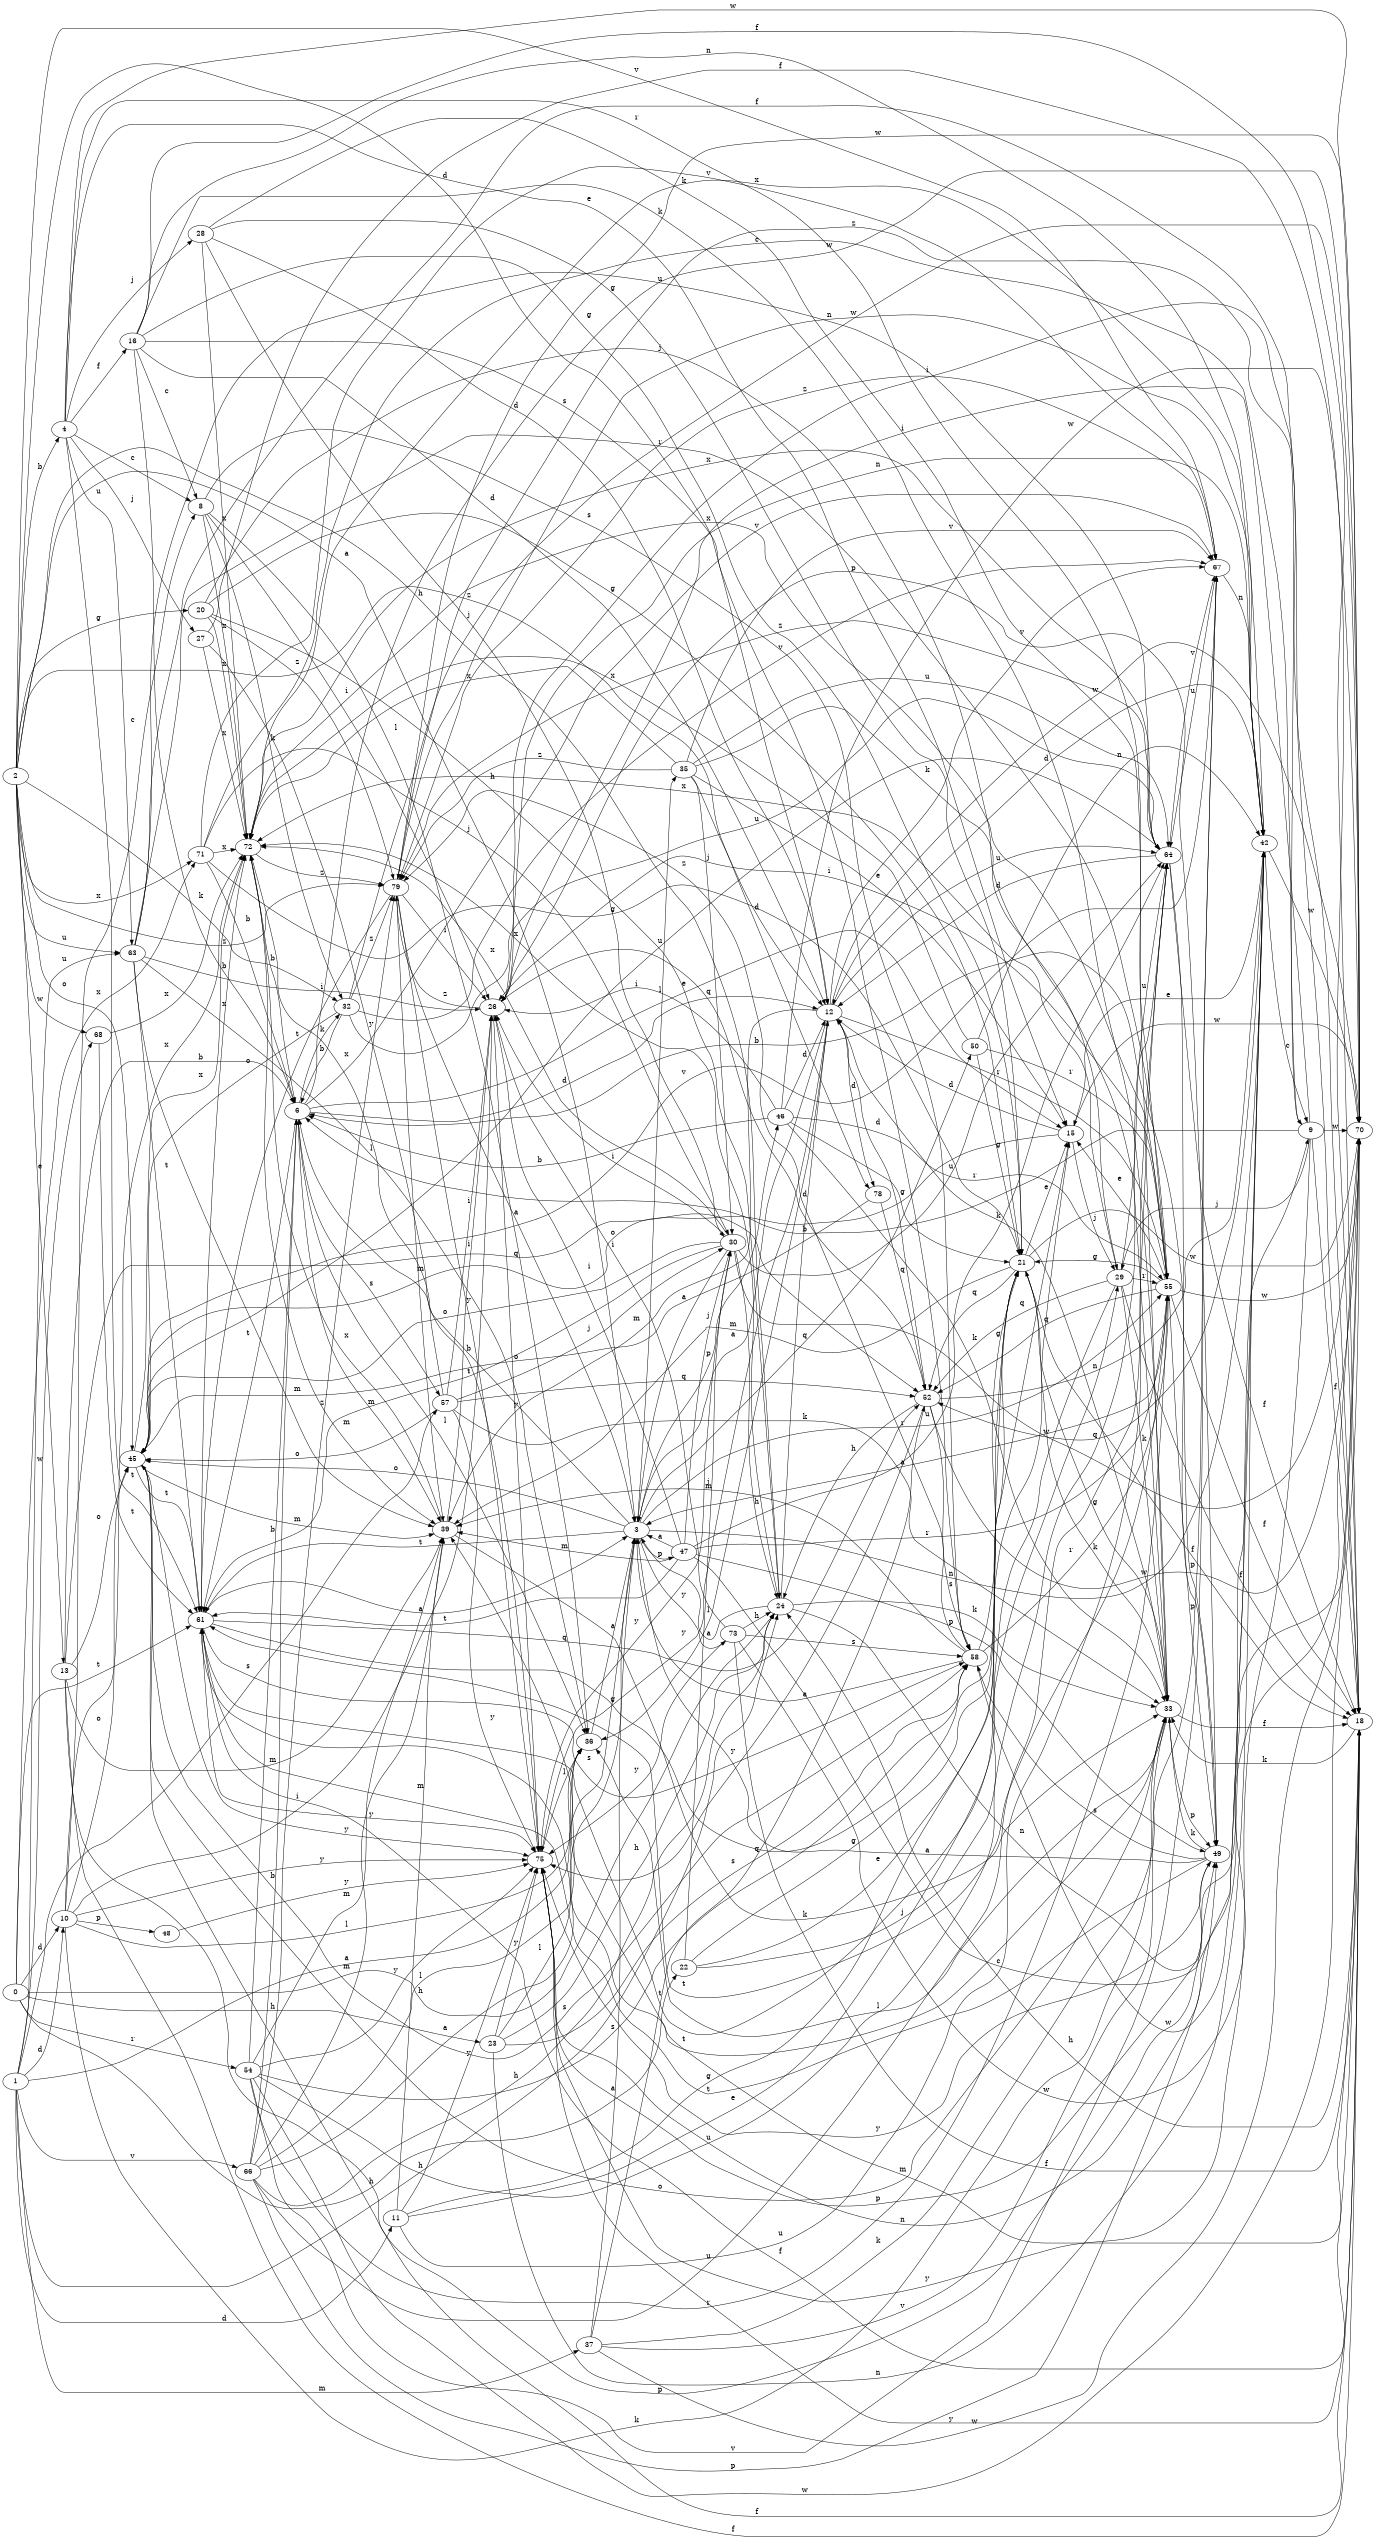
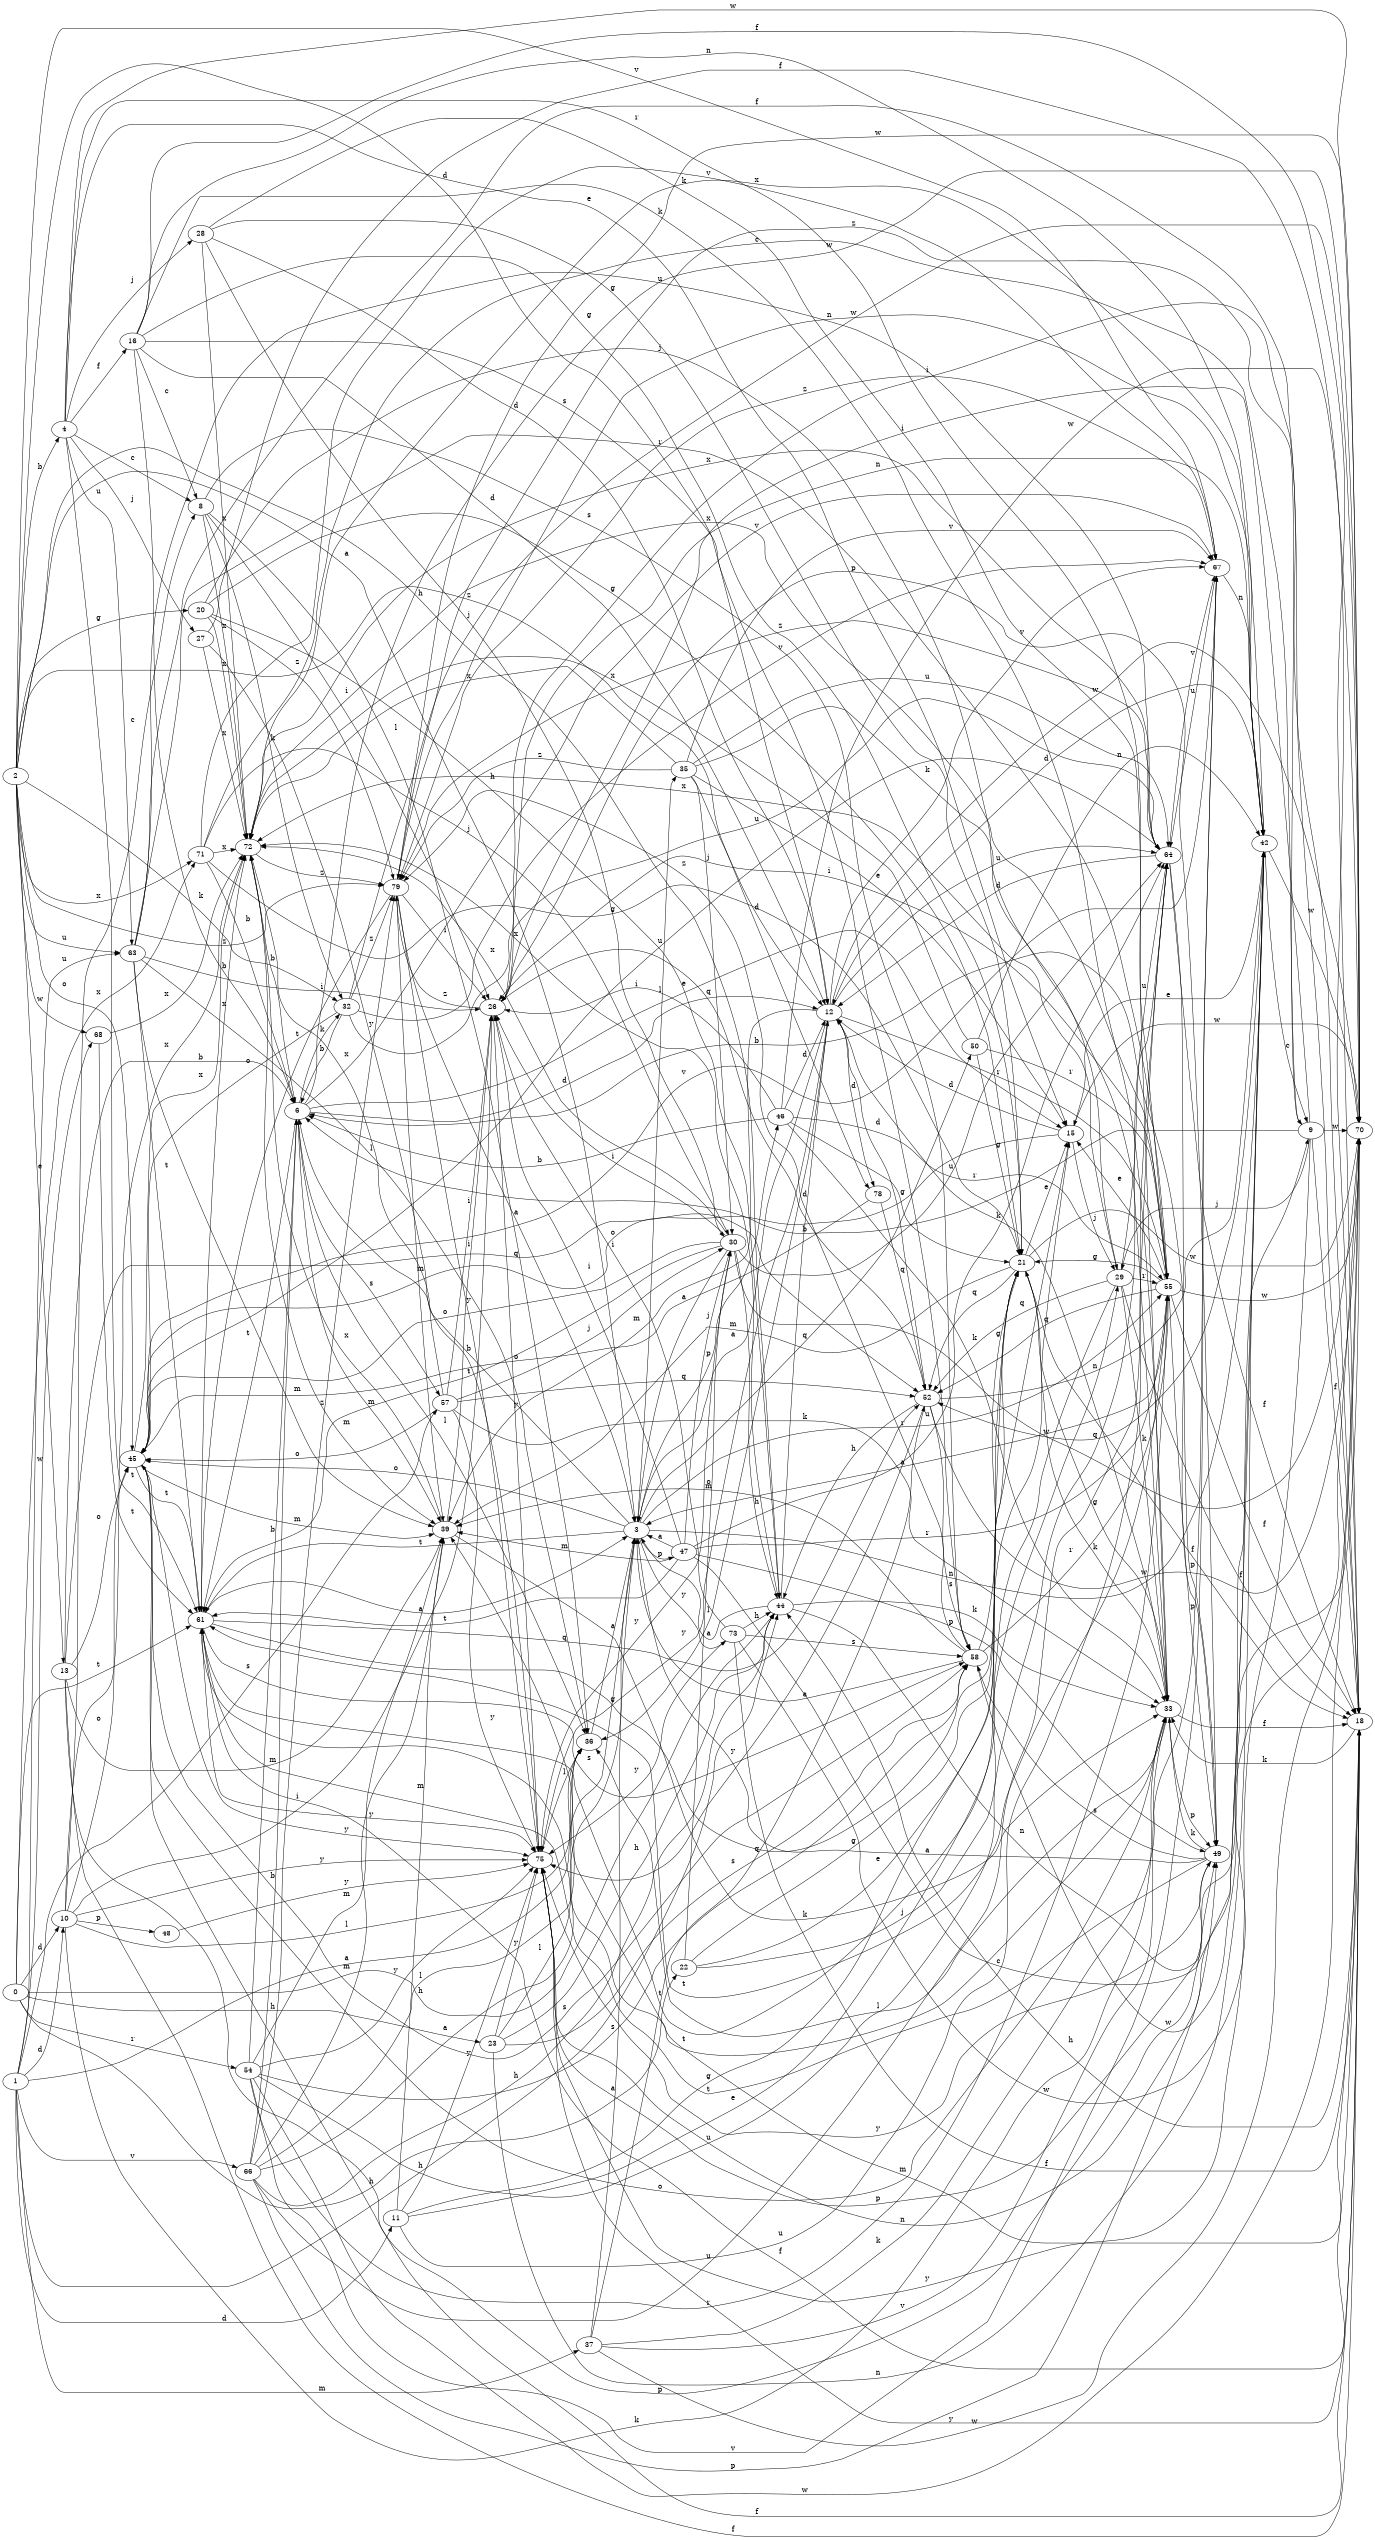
  strict digraph {
    rankdir=LR
    0
    10
    22
    23
-   24
+   24 [label=44]
    54
    61
    71
    45
    8
    36
    26
    72
    75
    33
    48
    15
    29
    21
    30
    42
    58
    3
    12
    67
    6
    55
    70
    39
    64
    18
    n32 [label=52]
    9
    1
    11
    37
    57
    63
    66
    68
    35
    46
    47
    50
    73
    79
    49
    2
    4
    13
    20
    32
    78
    16
    27
    28
    0 -> 10 [label=d]
    0 -> 22 [label=h]
    0 -> 23 [label=h]
    0 -> 24 [label=h]
    0 -> 54 [label=r]
    0 -> 61 [label=t]
    0 -> 71 [label=x]
    10 -> 45 [label=o]
    10 -> 8 [label=c]
    10 -> 36 [label=l]
    10 -> 26 [label=i]
    10 -> 72 [label=x]
    10 -> 75 [label=y]
    10 -> 33 [label=k]
    10 -> 48 [label=p]
    22 -> 15 [label=e]
    22 -> 29 [label=j]
    22 -> 21 [label=g]
-   22 -> 30 [label=j]
+   22 -> 30 [label=o]
    23 -> 24 [label=h]
    23 -> 36 [label=l]
    23 -> 75 [label=y]
    23 -> 42 [label=n]
    23 -> 58 [label=s]
    24 -> 72 [label=x]
    24 -> 33 [label=k]
    24 -> 42 [label=n]
    24 -> 3 [label=a]
    24 -> 12 [label=d]
    54 -> 75 [label=y]
    54 -> 58 [label=s]
    54 -> 67 [label=v]
    54 -> 6 [label=b]
    54 -> 55 [label=r]
    54 -> 70 [label=w]
    54 -> 39 [label=m]
    54 -> 64 [label=u]
    61 -> 72 [label=x]
    61 -> 75 [label=y]
    61 -> 21 [label=g]
    61 -> 58 [label=s]
    61 -> 3 [label=a]
    61 -> 18 [label=f]
    61 -> n32 [label=q]
    71 -> 72 [label=x]
    71 -> 21 [label=g]
    71 -> 30 [label=j]
    71 -> 67 [label=v]
    71 -> 6 [label=b]
    71 -> 9 [label=c]
    45 -> 61 [label=t]
    45 -> 72 [label=x]
    45 -> 75 [label=y]
    45 -> 58 [label=s]
    45 -> 67 [label=v]
    45 -> 39 [label=m]
    45 -> 64 [label=u]
    45 -> 18 [label=f]
    8 -> 36 [label=l]
    8 -> 26 [label=i]
    8 -> 72 [label=x]
    8 -> 58 [label=s]
    8 -> 32 [label=k]
    36 -> 3 [label=a]
    26 -> 75 [label=y]
    26 -> 42 [label=n]
    26 -> n32 [label=q]
    26 -> 79 [label=z]
    26 -> 49 [label=p]
    72 -> 6 [label=b]
    72 -> 39 [label=m]
    72 -> 79 [label=z]
    75 -> 36 [label=l]
    75 -> 42 [label=n]
    75 -> 49 [label=p]
    33 -> 61 [label=t]
    33 -> 45 [label=o]
    33 -> 36 [label=l]
    33 -> 21 [label=g]
    33 -> 18 [label=f]
    33 -> 49 [label=p]
    48 -> 75 [label=y]
    15 -> 45 [label=o]
    15 -> 29 [label=j]
    15 -> 12 [label=d]
    15 -> 70 [label=w]
    29 -> 61 [label=t]
    29 -> 72 [label=x]
    29 -> 33 [label=k]
    29 -> 55 [label=r]
    29 -> 64 [label=u]
    29 -> 18 [label=f]
    29 -> n32 [label=q]
    21 -> 33 [label=k]
    21 -> 15 [label=e]
    21 -> 70 [label=w]
    21 -> 39 [label=m]
    21 -> 18 [label=f]
    21 -> n32 [label=q]
    30 -> 24 [label=h]
    30 -> 61 [label=t]
    30 -> 45 [label=o]
    30 -> 26 [label=i]
    30 -> 72 [label=x]
    30 -> 75 [label=y]
    30 -> 3 [label=a]
    30 -> 70 [label=w]
    30 -> 64 [label=u]
    42 -> 72 [label=x]
    42 -> 15 [label=e]
    42 -> 12 [label=d]
    42 -> 70 [label=w]
    42 -> n32 [label=q]
    42 -> 9 [label=c]
    58 -> 21 [label=g]
    58 -> 3 [label=a]
    58 -> 55 [label=r]
    58 -> 70 [label=w]
    58 -> 39 [label=m]
    58 -> 79 [label=z]
    3 -> 61 [label=t]
    3 -> 45 [label=o]
    3 -> 42 [label=n]
    3 -> 6 [label=b]
    3 -> 55 [label=r]
    3 -> 35 [label=l]
    3 -> 46 [label=p]
    3 -> 47 [label=p]
    3 -> 50 [label=q]
    3 -> 73 [label=y]
    12 -> 36 [label=l]
    12 -> 75 [label=y]
    12 -> 33 [label=k]
    12 -> 3 [label=a]
    12 -> 67 [label=v]
    12 -> 55 [label=r]
    12 -> 70 [label=w]
    12 -> 39 [label=m]
    12 -> 64 [label=u]
    12 -> 78 [label=d]
    67 -> 42 [label=n]
    67 -> 64 [label=u]
    67 -> 79 [label=z]
    6 -> 61 [label=t]
    6 -> 36 [label=l]
    6 -> 15 [label=e]
    6 -> 12 [label=d]
    6 -> 67 [label=v]
    6 -> 70 [label=w]
    6 -> 39 [label=m]
    6 -> 57 [label=s]
    6 -> 32 [label=k]
    55 -> 61 [label=t]
    55 -> 26 [label=i]
    55 -> 72 [label=x]
    55 -> 15 [label=e]
    55 -> 21 [label=g]
    55 -> 3 [label=a]
    55 -> 70 [label=w]
    55 -> 18 [label=f]
    55 -> n32 [label=q]
    55 -> 49 [label=p]
    39 -> 26 [label=i]
    39 -> 72 [label=x]
    39 -> 33 [label=k]
    64 -> 72 [label=x]
    64 -> 12 [label=d]
    64 -> 67 [label=v]
    64 -> 18 [label=f]
    64 -> 79 [label=z]
    64 -> 49 [label=p]
    18 -> 24 [label=h]
    18 -> 26 [label=i]
    18 -> 75 [label=y]
    18 -> 33 [label=k]
    18 -> 39 [label=m]
    n32 -> 24 [label=h]
    n32 -> 75 [label=y]
    n32 -> 42 [label=n]
    n32 -> 58 [label=s]
    n32 -> 12 [label=d]
    n32 -> 70 [label=w]
    9 -> 26 [label=i]
    9 -> 75 [label=y]
    9 -> 29 [label=j]
    9 -> 6 [label=b]
    9 -> 70 [label=w]
    9 -> 18 [label=f]
    9 -> 79 [label=z]
    1 -> 10 [label=d]
    1 -> 24 [label=h]
    1 -> 3 [label=a]
    1 -> 11 [label=d]
    1 -> 37 [label=m]
    1 -> 57 [label=s]
    1 -> 63 [label=u]
    1 -> 66 [label=v]
    1 -> 68 [label=w]
    11 -> 75 [label=y]
    11 -> 15 [label=e]
    11 -> 21 [label=g]
    11 -> 39 [label=m]
    11 -> 64 [label=u]
    37 -> 33 [label=k]
    37 -> 3 [label=a]
    37 -> 67 [label=v]
    37 -> 70 [label=w]
    37 -> n32 [label=q]
    57 -> 45 [label=o]
    57 -> 26 [label=i]
    57 -> 72 [label=x]
    57 -> 75 [label=y]
    57 -> 33 [label=k]
    57 -> 30 [label=j]
    57 -> n32 [label=q]
    63 -> 61 [label=t]
    63 -> 36 [label=l]
    63 -> 26 [label=i]
    63 -> 55 [label=r]
    63 -> 39 [label=m]
    63 -> 64 [label=u]
    63 -> 18 [label=f]
    66 -> 24 [label=h]
    66 -> 36 [label=l]
    66 -> 3 [label=a]
    66 -> 6 [label=b]
    66 -> 39 [label=m]
    66 -> 64 [label=u]
    66 -> 79 [label=z]
    66 -> 49 [label=p]
    68 -> 61 [label=t]
    68 -> 72 [label=x]
    35 -> 72 [label=x]
    35 -> 33 [label=k]
    35 -> 15 [label=e]
    35 -> 30 [label=j]
    35 -> 12 [label=d]
    35 -> 67 [label=v]
    35 -> 64 [label=u]
    35 -> 79 [label=z]
    46 -> 26 [label=i]
    46 -> 33 [label=k]
    46 -> 21 [label=g]
    46 -> 12 [label=d]
    46 -> 6 [label=b]
    46 -> 55 [label=r]
    46 -> 70 [label=w]
    47 -> 61 [label=t]
    47 -> 26 [label=i]
    47 -> 30 [label=j]
    47 -> 3 [label=a]
    47 -> 55 [label=r]
    47 -> 39 [label=m]
    47 -> 64 [label=u]
    47 -> 9 [label=c]
    47 -> 49 [label=p]
    50 -> 72 [label=x]
    50 -> 21 [label=g]
    50 -> 42 [label=n]
    50 -> 55 [label=r]
    73 -> 24 [label=h]
    73 -> 26 [label=i]
    73 -> 75 [label=y]
    73 -> 58 [label=s]
    73 -> 70 [label=w]
    73 -> 18 [label=f]
    79 -> 61 [label=t]
    79 -> 26 [label=i]
    79 -> 75 [label=y]
    79 -> 42 [label=n]
    79 -> 3 [label=a]
    79 -> 70 [label=w]
    79 -> 39 [label=m]
    49 -> 61 [label=t]
    49 -> 75 [label=y]
    49 -> 33 [label=k]
    49 -> 58 [label=s]
    49 -> 3 [label=a]
    49 -> 6 [label=b]
    2 -> 24 [label=h]
    2 -> 71 [label=x]
    2 -> 45 [label=o]
    2 -> 3 [label=a]
    2 -> 12 [label=d]
    2 -> 67 [label=v]
    2 -> 63 [label=u]
    2 -> 68 [label=w]
    2 -> 79 [label=z]
    2 -> 4 [label=b]
    2 -> 13 [label=e]
    2 -> 20 [label=g]
    2 -> 32 [label=k]
    2 -> 78 [label=z]
    4 -> 61 [label=t]
    4 -> 8 [label=c]
    4 -> 15 [label=e]
    4 -> 55 [label=r]
    4 -> 70 [label=w]
    4 -> 63 [label=u]
    4 -> 16 [label=f]
    4 -> 27 [label=j]
    4 -> 28 [label=j]
    13 -> 45 [label=o]
    13 -> 6 [label=b]
    13 -> 39 [label=m]
    13 -> 18 [label=f]
    13 -> n32 [label=q]
    13 -> 49 [label=p]
    20 -> 24 [label=h]
    20 -> 72 [label=x]
    20 -> 29 [label=j]
    20 -> 21 [label=g]
    20 -> 79 [label=z]
    32 -> 45 [label=o]
    32 -> 67 [label=v]
    32 -> 6 [label=b]
    32 -> 70 [label=w]
    32 -> 64 [label=u]
    32 -> 79 [label=z]
    78 -> 45 [label=o]
    78 -> n32 [label=q]
    16 -> 8 [label=c]
    16 -> 33 [label=k]
    16 -> 21 [label=g]
    16 -> 42 [label=n]
    16 -> 58 [label=s]
    16 -> 12 [label=d]
    16 -> 6 [label=b]
    16 -> 18 [label=f]
    27 -> 72 [label=x]
    27 -> 75 [label=y]
    27 -> 18 [label=f]
    28 -> 72 [label=x]
    28 -> 33 [label=k]
    28 -> 21 [label=g]
    28 -> 30 [label=j]
    28 -> 12 [label=d]
  }
